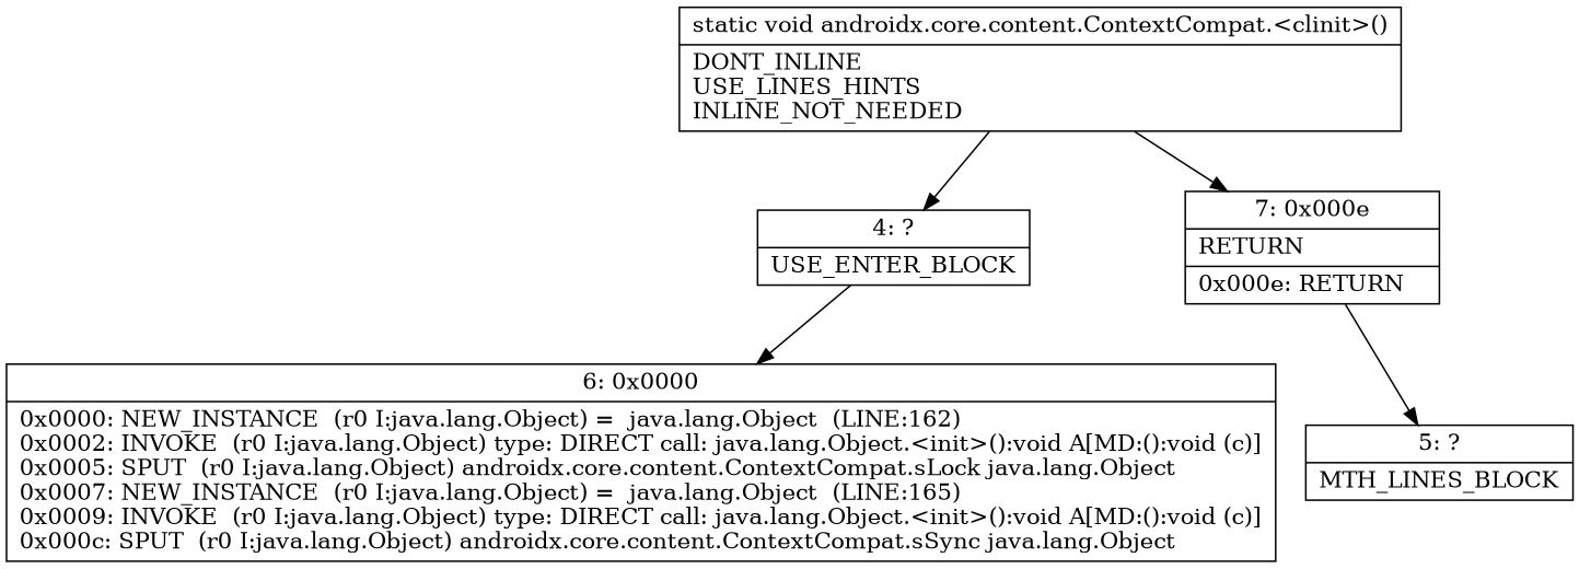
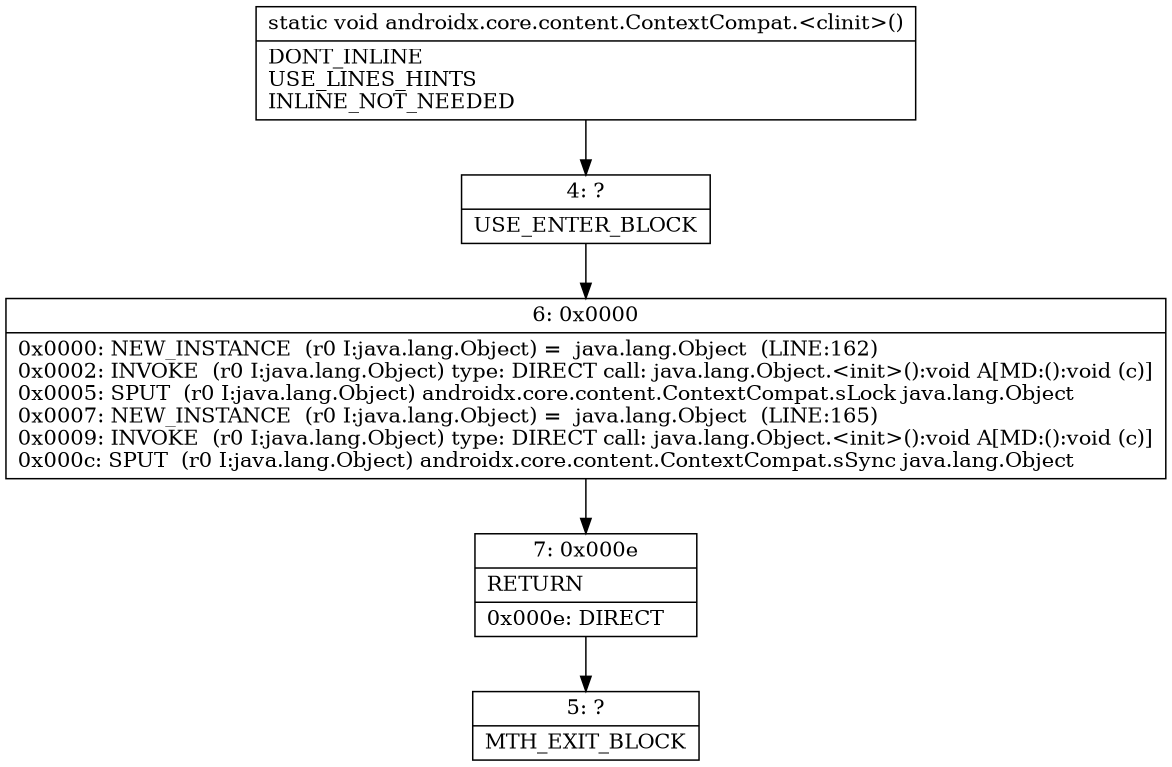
  digraph {
    node [shape=record]
    n1 [label="{4\:\ ?|USE_ENTER_BLOCK\l}"]
    n2 [label="{6\:\ 0x0000|0x0000: NEW_INSTANCE  (r0 I:java.lang.Object) =  java.lang.Object  (LINE:162)\l0x0002: INVOKE  (r0 I:java.lang.Object) type: DIRECT call: java.lang.Object.\<init\>():void A[MD:():void (c)]\l0x0005: SPUT  (r0 I:java.lang.Object) androidx.core.content.ContextCompat.sLock java.lang.Object \l0x0007: NEW_INSTANCE  (r0 I:java.lang.Object) =  java.lang.Object  (LINE:165)\l0x0009: INVOKE  (r0 I:java.lang.Object) type: DIRECT call: java.lang.Object.\<init\>():void A[MD:():void (c)]\l0x000c: SPUT  (r0 I:java.lang.Object) androidx.core.content.ContextCompat.sSync java.lang.Object \l}"]
-   n3 [label="{7\:\ 0x000e|RETURN\l|0x000e: RETURN   \l}"]
-   n4 [label="{5\:\ ?|MTH_LINES_BLOCK\l}"]
+   n3 [label="{7\:\ 0x000e|RETURN\l|0x000e: DIRECT   \l}"]
+   n4 [label="{5\:\ ?|MTH_EXIT_BLOCK\l}"]
    n5 [label="{static void androidx.core.content.ContextCompat.\<clinit\>()  | DONT_INLINE\lUSE_LINES_HINTS\lINLINE_NOT_NEEDED\l}"]
    n1 -> n2
-   n5 -> n3
+   n2 -> n3
    n3 -> n4
    n5 -> n1
  }
